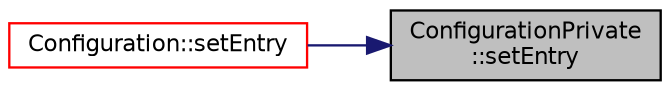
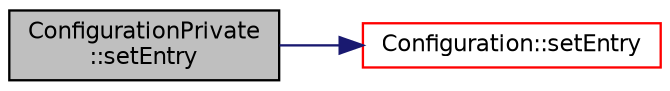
  digraph {
    rankdir=RL
    node [fontname=Helvetica fontsize=10 shape=record style=filled]
    n1 [color=black fillcolor=grey75 fontcolor=black height=0.2 label="ConfigurationPrivate\l::setEntry" width=0.4]
    n2 [color=red fillcolor=white height=0.2 label="Configuration::setEntry" width=0.4]
-   n1 -> n2 [color=midnightblue dir=back fontname=Helvetica fontsize=10 labelfontname=Helvetica labelfontsize=10 style=solid]
+   n2 -> n1 [color=midnightblue dir=back fontname=Helvetica fontsize=10 labelfontname=Helvetica labelfontsize=10 style=solid]
  }
